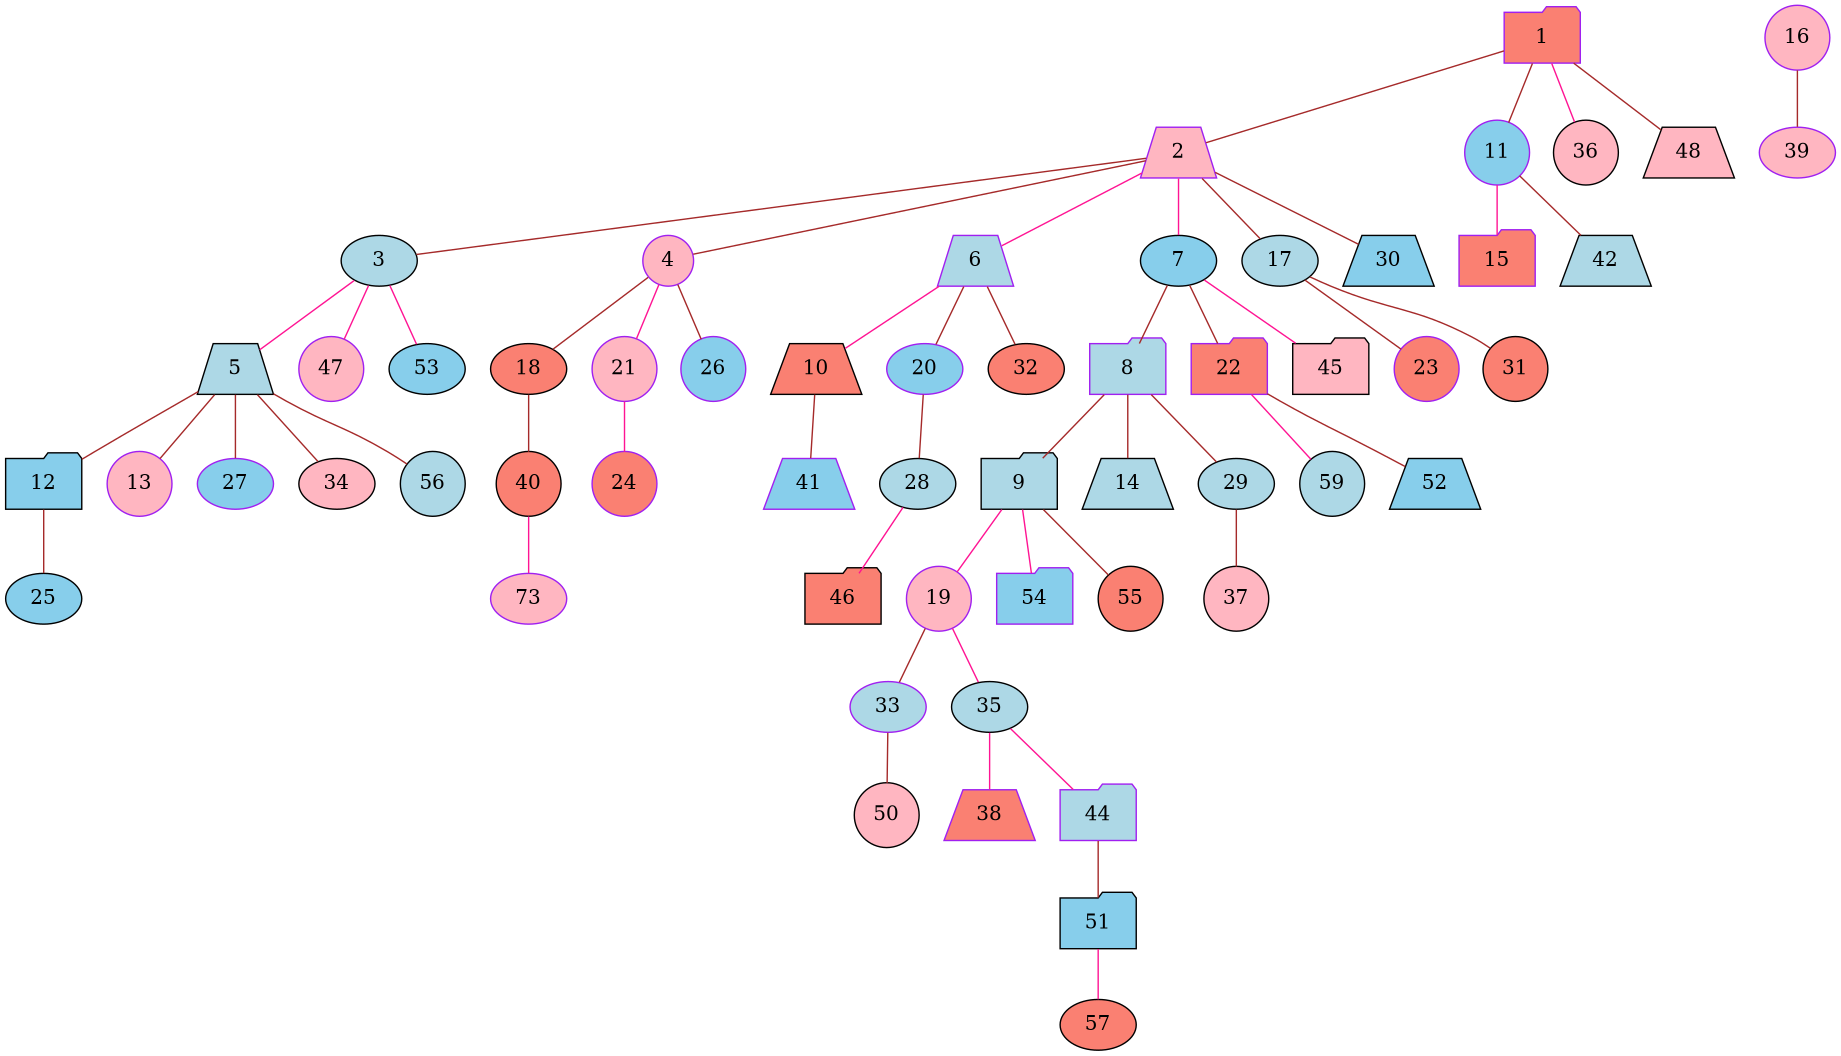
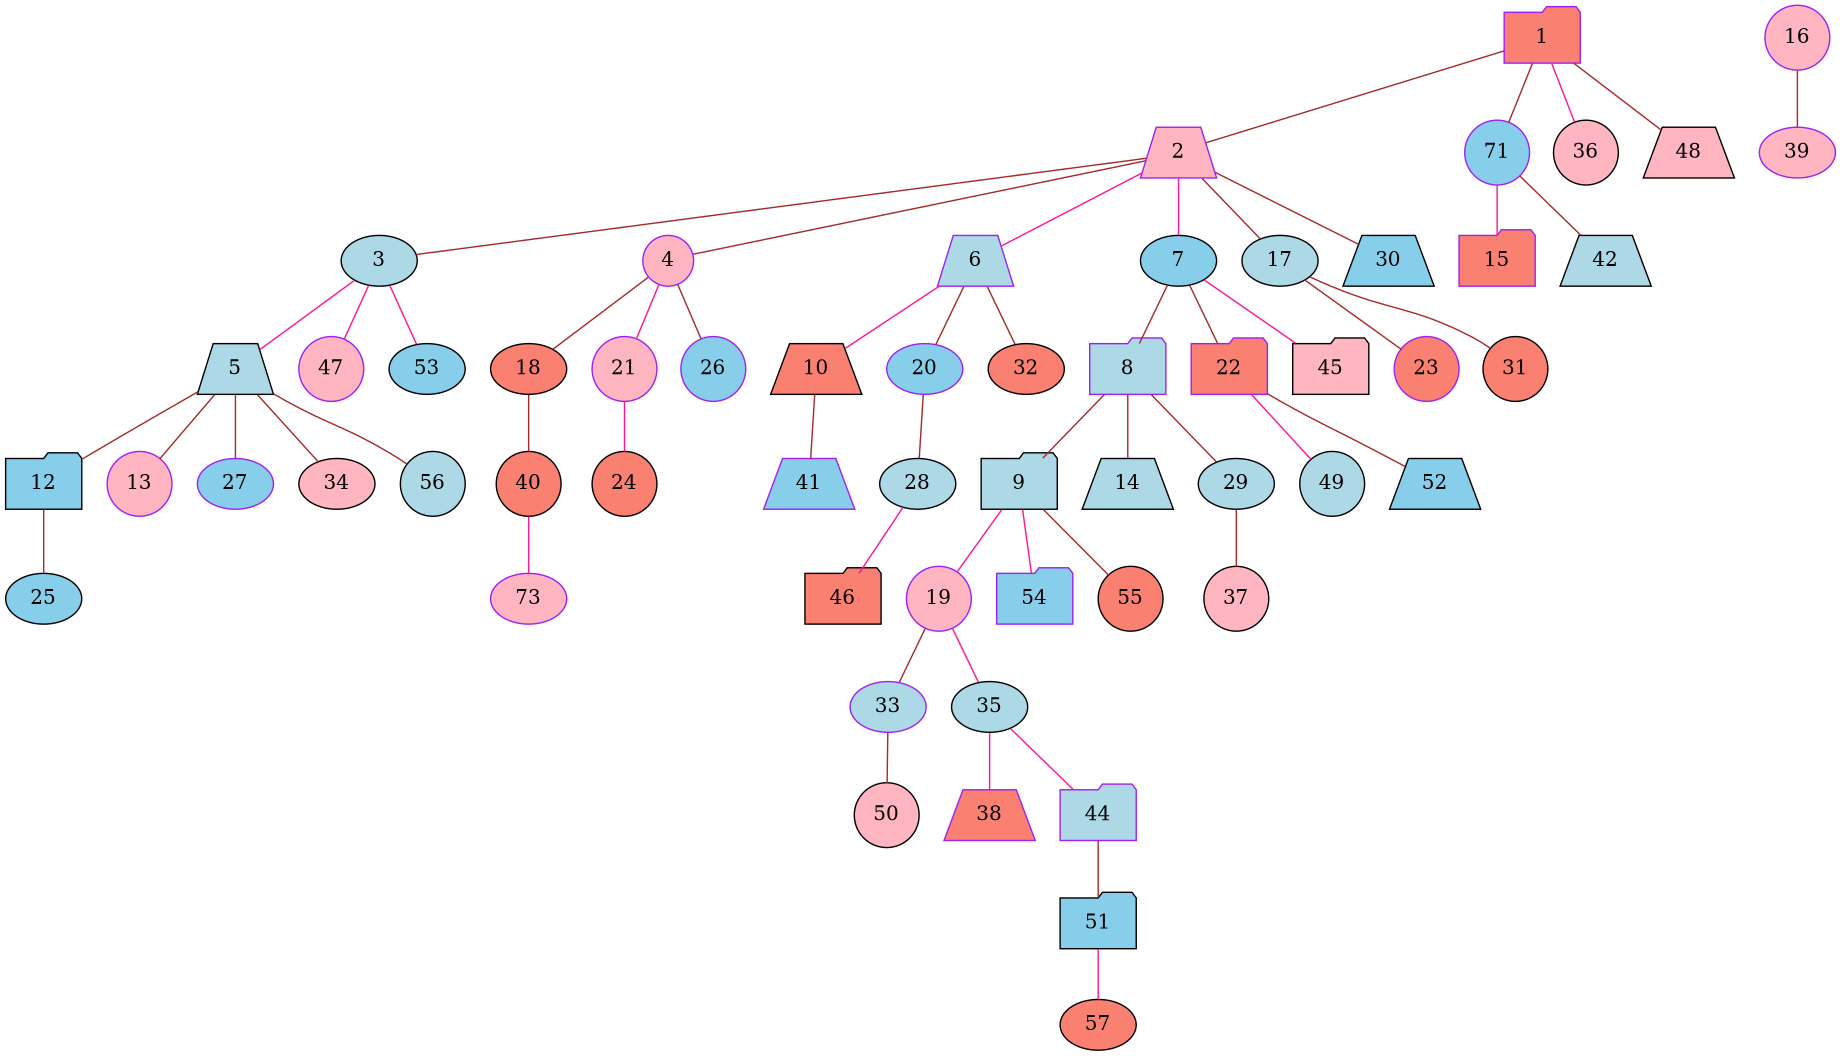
  graph {
    node [color=black fillcolor=lightpink shape=circle style=filled]
    edge [color=brown]
    1 [color=purple fillcolor=salmon shape=folder]
    2 [color=purple shape=trapezium]
-   11 [color=purple fillcolor=skyblue]
+   11 [color=purple fillcolor=skyblue label=71]
    36
    48 [shape=trapezium]
    3 [fillcolor=lightblue shape=ellipse]
    4 [color=purple]
    6 [color=purple fillcolor=lightblue shape=trapezium]
    7 [fillcolor=skyblue shape=ellipse]
    17 [fillcolor=lightblue shape=ellipse]
    30 [fillcolor=skyblue shape=trapezium]
    15 [color=purple fillcolor=salmon shape=folder]
    42 [fillcolor=lightblue shape=trapezium]
    5 [fillcolor=lightblue shape=trapezium]
    47 [color=purple]
    53 [fillcolor=skyblue shape=ellipse]
    18 [fillcolor=salmon shape=ellipse]
    21 [color=purple]
    26 [color=purple fillcolor=skyblue]
    10 [fillcolor=salmon shape=trapezium]
    20 [color=purple fillcolor=skyblue shape=ellipse]
    32 [fillcolor=salmon shape=ellipse]
    8 [color=purple fillcolor=lightblue shape=folder]
    22 [color=purple fillcolor=salmon shape=folder]
    45 [shape=folder]
    23 [color=purple fillcolor=salmon]
    31 [fillcolor=salmon]
    12 [fillcolor=skyblue shape=folder]
    13 [color=purple]
    27 [color=purple fillcolor=skyblue shape=ellipse]
    34 [shape=ellipse]
    56 [fillcolor=lightblue]
    40 [fillcolor=salmon]
-   24 [color=purple fillcolor=salmon]
+   24 [fillcolor=salmon]
    25 [fillcolor=skyblue shape=ellipse]
    16 [color=purple]
    39 [color=purple shape=ellipse]
    41 [color=purple fillcolor=skyblue shape=trapezium]
    28 [fillcolor=lightblue shape=ellipse]
    9 [fillcolor=lightblue shape=folder]
    14 [fillcolor=lightblue shape=trapezium]
    29 [fillcolor=lightblue shape=ellipse]
-   49 [fillcolor=lightblue label=59]
+   49 [fillcolor=lightblue]
    52 [fillcolor=skyblue shape=trapezium]
    19 [color=purple]
    54 [color=purple fillcolor=skyblue shape=folder]
    55 [fillcolor=salmon]
    37
    33 [color=purple fillcolor=lightblue shape=ellipse]
    35 [fillcolor=lightblue shape=ellipse]
    n51 [color=purple label=73 shape=ellipse]
    50
    38 [color=purple fillcolor=salmon shape=trapezium]
    44 [color=purple fillcolor=lightblue shape=folder]
    46 [fillcolor=salmon shape=folder]
    51 [fillcolor=skyblue shape=folder]
    57 [fillcolor=salmon shape=ellipse]
    1 -- 2
    1 -- 11
    1 -- 36 [color=deeppink]
    1 -- 48
    2 -- 3
    2 -- 4
    2 -- 6 [color=deeppink]
    2 -- 7 [color=deeppink]
    2 -- 17
    2 -- 30
    11 -- 15 [color=deeppink]
    11 -- 42
    3 -- 5 [color=deeppink]
    3 -- 47 [color=deeppink]
    3 -- 53 [color=deeppink]
    4 -- 18
    4 -- 21 [color=deeppink]
    4 -- 26
    6 -- 10 [color=deeppink]
    6 -- 20
    6 -- 32
    7 -- 8
    7 -- 22
    7 -- 45 [color=deeppink]
    17 -- 23
    17 -- 31
    5 -- 12
    5 -- 13
    5 -- 27
    5 -- 34
    5 -- 56
    18 -- 40
    21 -- 24 [color=deeppink]
    10 -- 41
    20 -- 28
    8 -- 9
    8 -- 14
    8 -- 29
    22 -- 49 [color=deeppink]
    22 -- 52
    12 -- 25
    40 -- n51 [color=deeppink]
    16 -- 39
    28 -- 46 [color=deeppink]
    9 -- 19 [color=deeppink]
    9 -- 54 [color=deeppink]
    9 -- 55
    29 -- 37
    19 -- 33
    19 -- 35 [color=deeppink]
    33 -- 50
    35 -- 38 [color=deeppink]
    35 -- 44 [color=deeppink]
    44 -- 51
    51 -- 57 [color=deeppink]
  }
